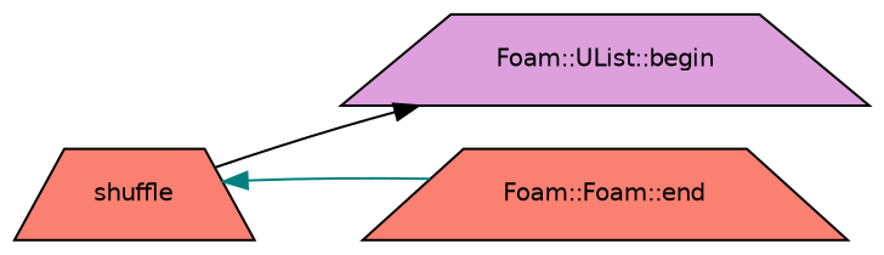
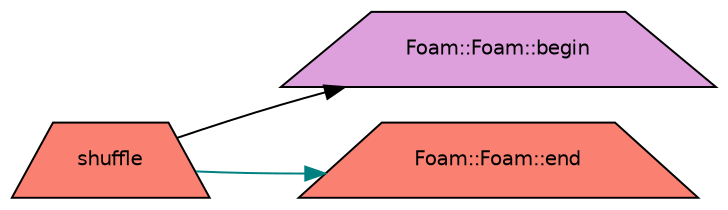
  digraph {
    rankdir=LR
    node [color=black fillcolor=salmon fontname=Helvetica fontsize=10 shape=trapezium style=filled]
    edge [arrowhead=normal fontname=Helvetica fontsize=10 labelfontname=Helvetica labelfontsize=10 style=solid]
    n1 [fontcolor=black height=0.2 label=shuffle width=0.4]
-   n2 [fillcolor=plum height=0.2 label="Foam::UList::begin" width=0.4]
+   n2 [fillcolor=plum height=0.2 label="Foam::Foam::begin" width=0.4]
    n3 [height=0.2 label="Foam::Foam::end" width=0.4]
    n1 -> n2 [color=black]
-   n3 -> n1 [color=teal]
+   n1 -> n3 [color=teal]
  }
